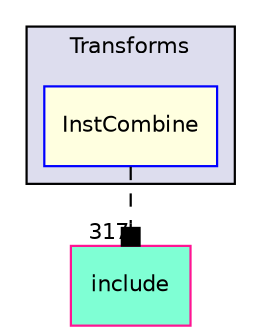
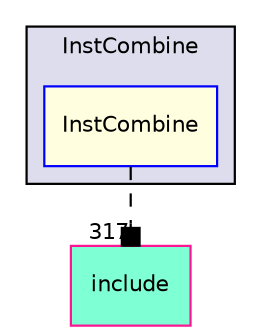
  digraph {
    compound=true
    node [fontname=Helvetica fontsize=10 shape=box style=filled]
    n1 [fillcolor=lightyellow label=InstCombine pencolor=black color=blue]
    n2 [color=deeppink label=include fillcolor=aquamarine]
    subgraph cluster_1 {
      bgcolor="#ddddee"
      fontname=Helvetica
      fontsize=10
-     label=Transforms
+     label=InstCombine
      pencolor=black
      n1
    }
    n1 -> n2 [headlabel=317 labeldistance=1.5 labelfontname=Helvetica labelfontsize=10 style=dashed arrowhead=box]
  }
